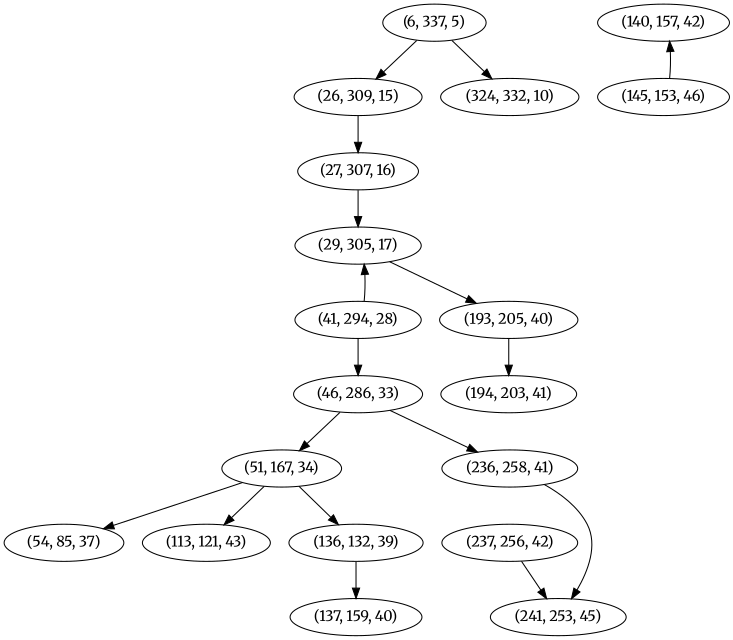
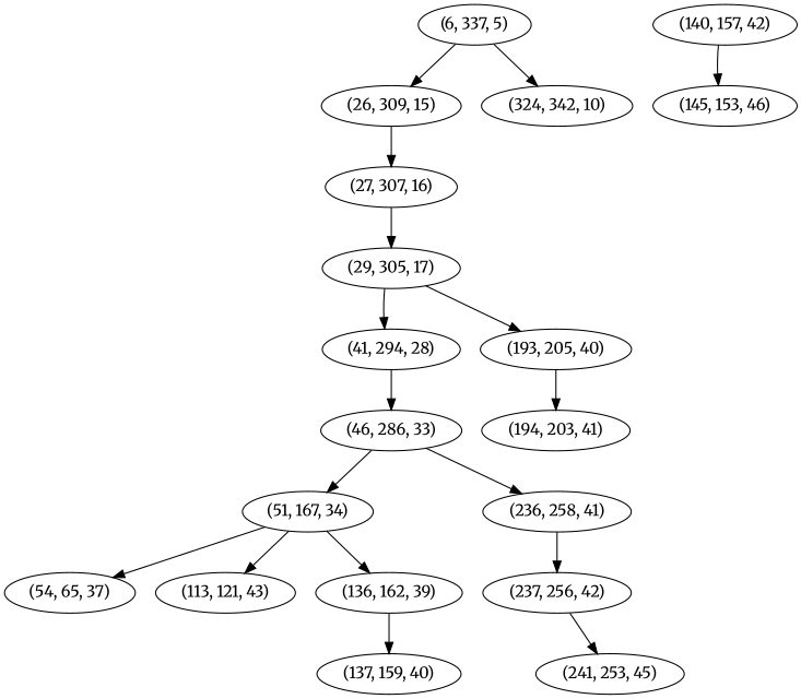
  digraph {
    fontname=Merriweather
    node [fontname=Merriweather]
    edge [fontname=Merriweather]
    "(6, 337, 5)"
    "(26, 309, 15)"
-   "(324, 332, 10)"
+   "(324, 332, 10)" [label="(324, 342, 10)"]
    "(27, 307, 16)"
    "(29, 305, 17)"
    "(41, 294, 28)"
    "(193, 205, 40)"
    "(46, 286, 33)"
    "(51, 167, 34)"
    "(236, 258, 41)"
-   "(54, 65, 37)" [label="(54, 85, 37)"]
+   "(54, 65, 37)"
    "(113, 121, 43)"
-   "(136, 162, 39)" [label="(136, 132, 39)"]
+   "(136, 162, 39)"
    "(194, 203, 41)"
    "(237, 256, 42)"
    "(137, 159, 40)"
    "(140, 157, 42)"
    "(145, 153, 46)"
    "(241, 253, 45)"
    "(6, 337, 5)" -> "(26, 309, 15)"
    "(6, 337, 5)" -> "(324, 332, 10)"
    "(26, 309, 15)" -> "(27, 307, 16)"
    "(27, 307, 16)" -> "(29, 305, 17)"
-   "(41, 294, 28)" -> "(29, 305, 17)"
+   "(29, 305, 17)" -> "(41, 294, 28)"
    "(29, 305, 17)" -> "(193, 205, 40)"
    "(41, 294, 28)" -> "(46, 286, 33)"
    "(193, 205, 40)" -> "(194, 203, 41)"
    "(46, 286, 33)" -> "(51, 167, 34)"
    "(46, 286, 33)" -> "(236, 258, 41)"
    "(51, 167, 34)" -> "(54, 65, 37)"
    "(51, 167, 34)" -> "(113, 121, 43)"
    "(51, 167, 34)" -> "(136, 162, 39)"
-   "(236, 258, 41)" -> "(241, 253, 45)"
+   "(236, 258, 41)" -> "(237, 256, 42)"
    "(136, 162, 39)" -> "(137, 159, 40)"
    "(237, 256, 42)" -> "(241, 253, 45)"
-   "(145, 153, 46)" -> "(140, 157, 42)"
+   "(140, 157, 42)" -> "(145, 153, 46)"
  }
